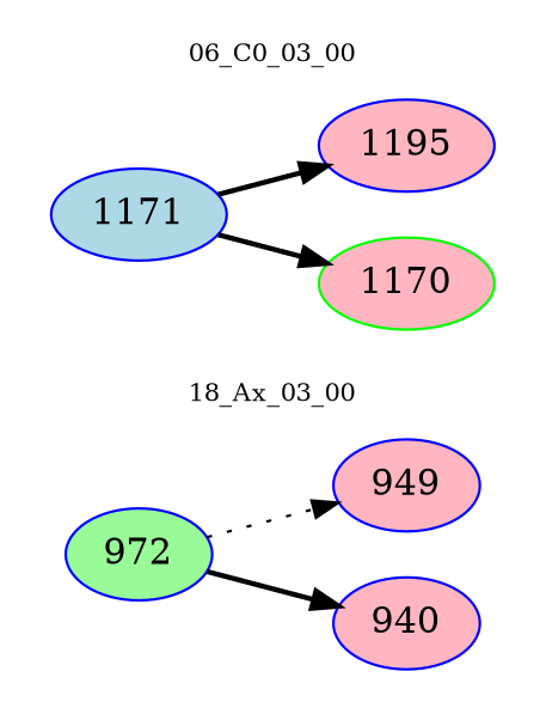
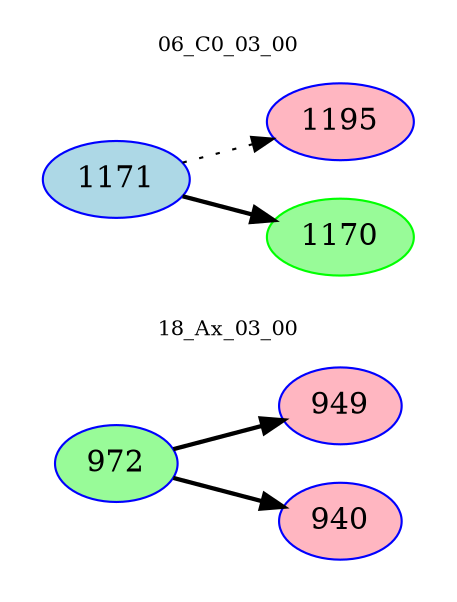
  digraph {
    rankdir=LR
    node [color=blue fillcolor=lightpink style=filled]
    edge [color=black style=bold]
    n1 [fillcolor=palegreen label=972]
    n2 [label=940]
    n3 [label=949]
    n4 [fillcolor=lightblue label=1171]
-   n5 [color=green label=1170]
+   n5 [color=green fillcolor=palegreen label=1170]
    n6 [label=1195]
    subgraph cluster_1 {
      color=white
      fontsize=10
      label="18_Ax_03_00"
      n1
      n2
      n3
    }
    subgraph cluster_2 {
      color=white
      fontsize=10
      label="06_C0_03_00"
      n4
      n5
      n6
    }
    n1 -> n2
-   n1 -> n3 [style=dotted]
+   n1 -> n3
    n4 -> n5
-   n4 -> n6
+   n4 -> n6 [style=dotted]
  }
